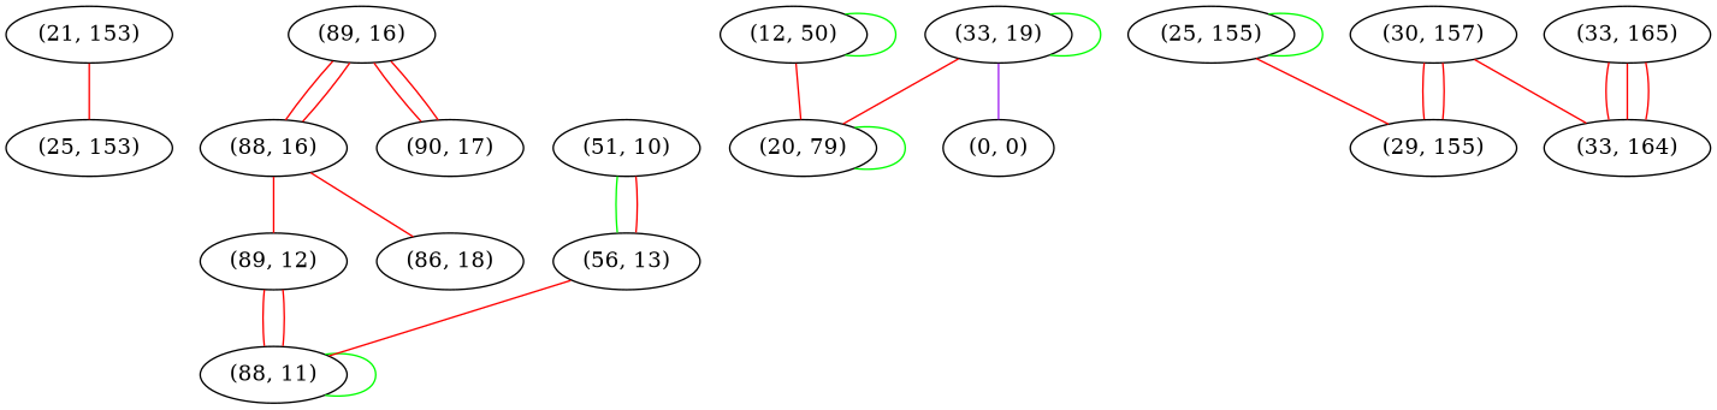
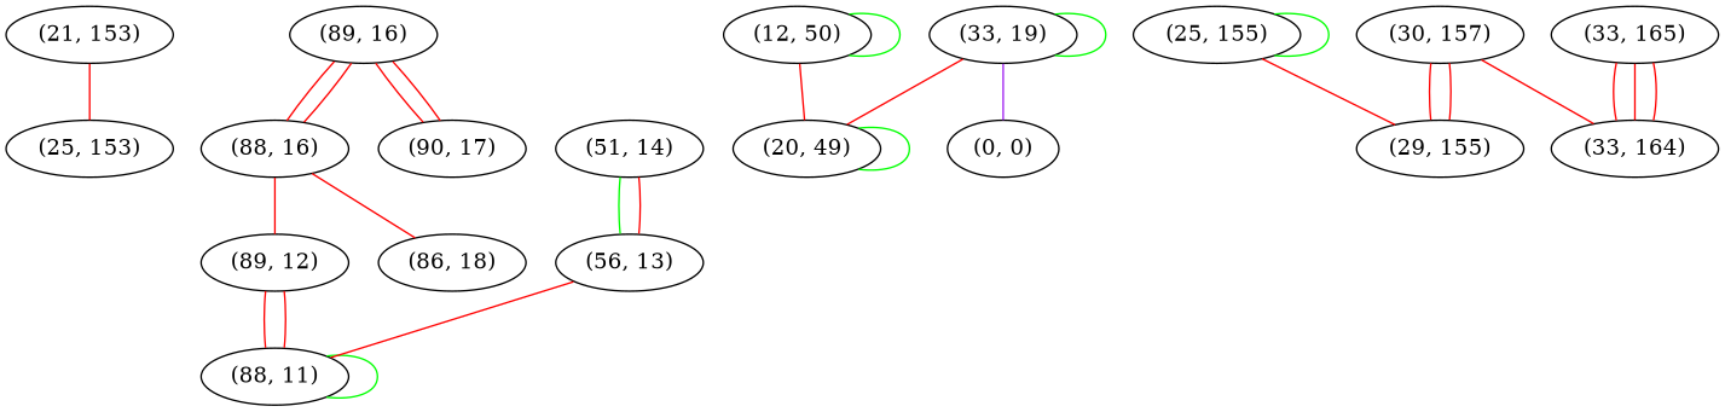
  graph {
    edge [color=red weight=1]
    "(21, 153)"
    "(25, 153)"
    "(89, 16)"
    "(88, 16)"
    "(90, 17)"
    "(89, 12)"
    "(86, 18)"
    "(88, 11)"
-   "(51, 14)" [label="(51, 10)"]
+   "(51, 14)"
    "(56, 13)"
    "(33, 19)"
-   "(20, 49)" [label="(20, 79)"]
+   "(20, 49)"
    "(0, 0)"
    n14 [label="(12, 50)"]
    "(25, 155)"
    "(29, 155)"
    "(30, 157)"
    "(33, 164)"
    "(33, 165)"
    "(21, 153)" -- "(25, 153)"
    "(89, 16)" -- "(88, 16)"
    "(89, 16)" -- "(88, 16)"
    "(89, 16)" -- "(90, 17)"
    "(89, 16)" -- "(90, 17)"
    "(88, 16)" -- "(89, 12)"
    "(88, 16)" -- "(86, 18)"
    "(89, 12)" -- "(88, 11)"
    "(89, 12)" -- "(88, 11)"
    "(88, 11)" -- "(88, 11)" [color=green weight=2]
    "(51, 14)" -- "(56, 13)" [color=green weight=2]
    "(51, 14)" -- "(56, 13)"
    "(56, 13)" -- "(88, 11)"
    "(33, 19)" -- "(33, 19)" [color=green weight=2]
    "(33, 19)" -- "(20, 49)"
    "(33, 19)" -- "(0, 0)" [color=purple weight=4]
    "(20, 49)" -- "(20, 49)" [color=green weight=2]
    n14 -- "(20, 49)"
    n14 -- n14 [color=green weight=2]
    "(25, 155)" -- "(25, 155)" [color=green weight=2]
    "(25, 155)" -- "(29, 155)"
    "(30, 157)" -- "(29, 155)"
    "(30, 157)" -- "(29, 155)"
    "(30, 157)" -- "(33, 164)"
    "(33, 165)" -- "(33, 164)"
    "(33, 165)" -- "(33, 164)"
    "(33, 165)" -- "(33, 164)"
  }
